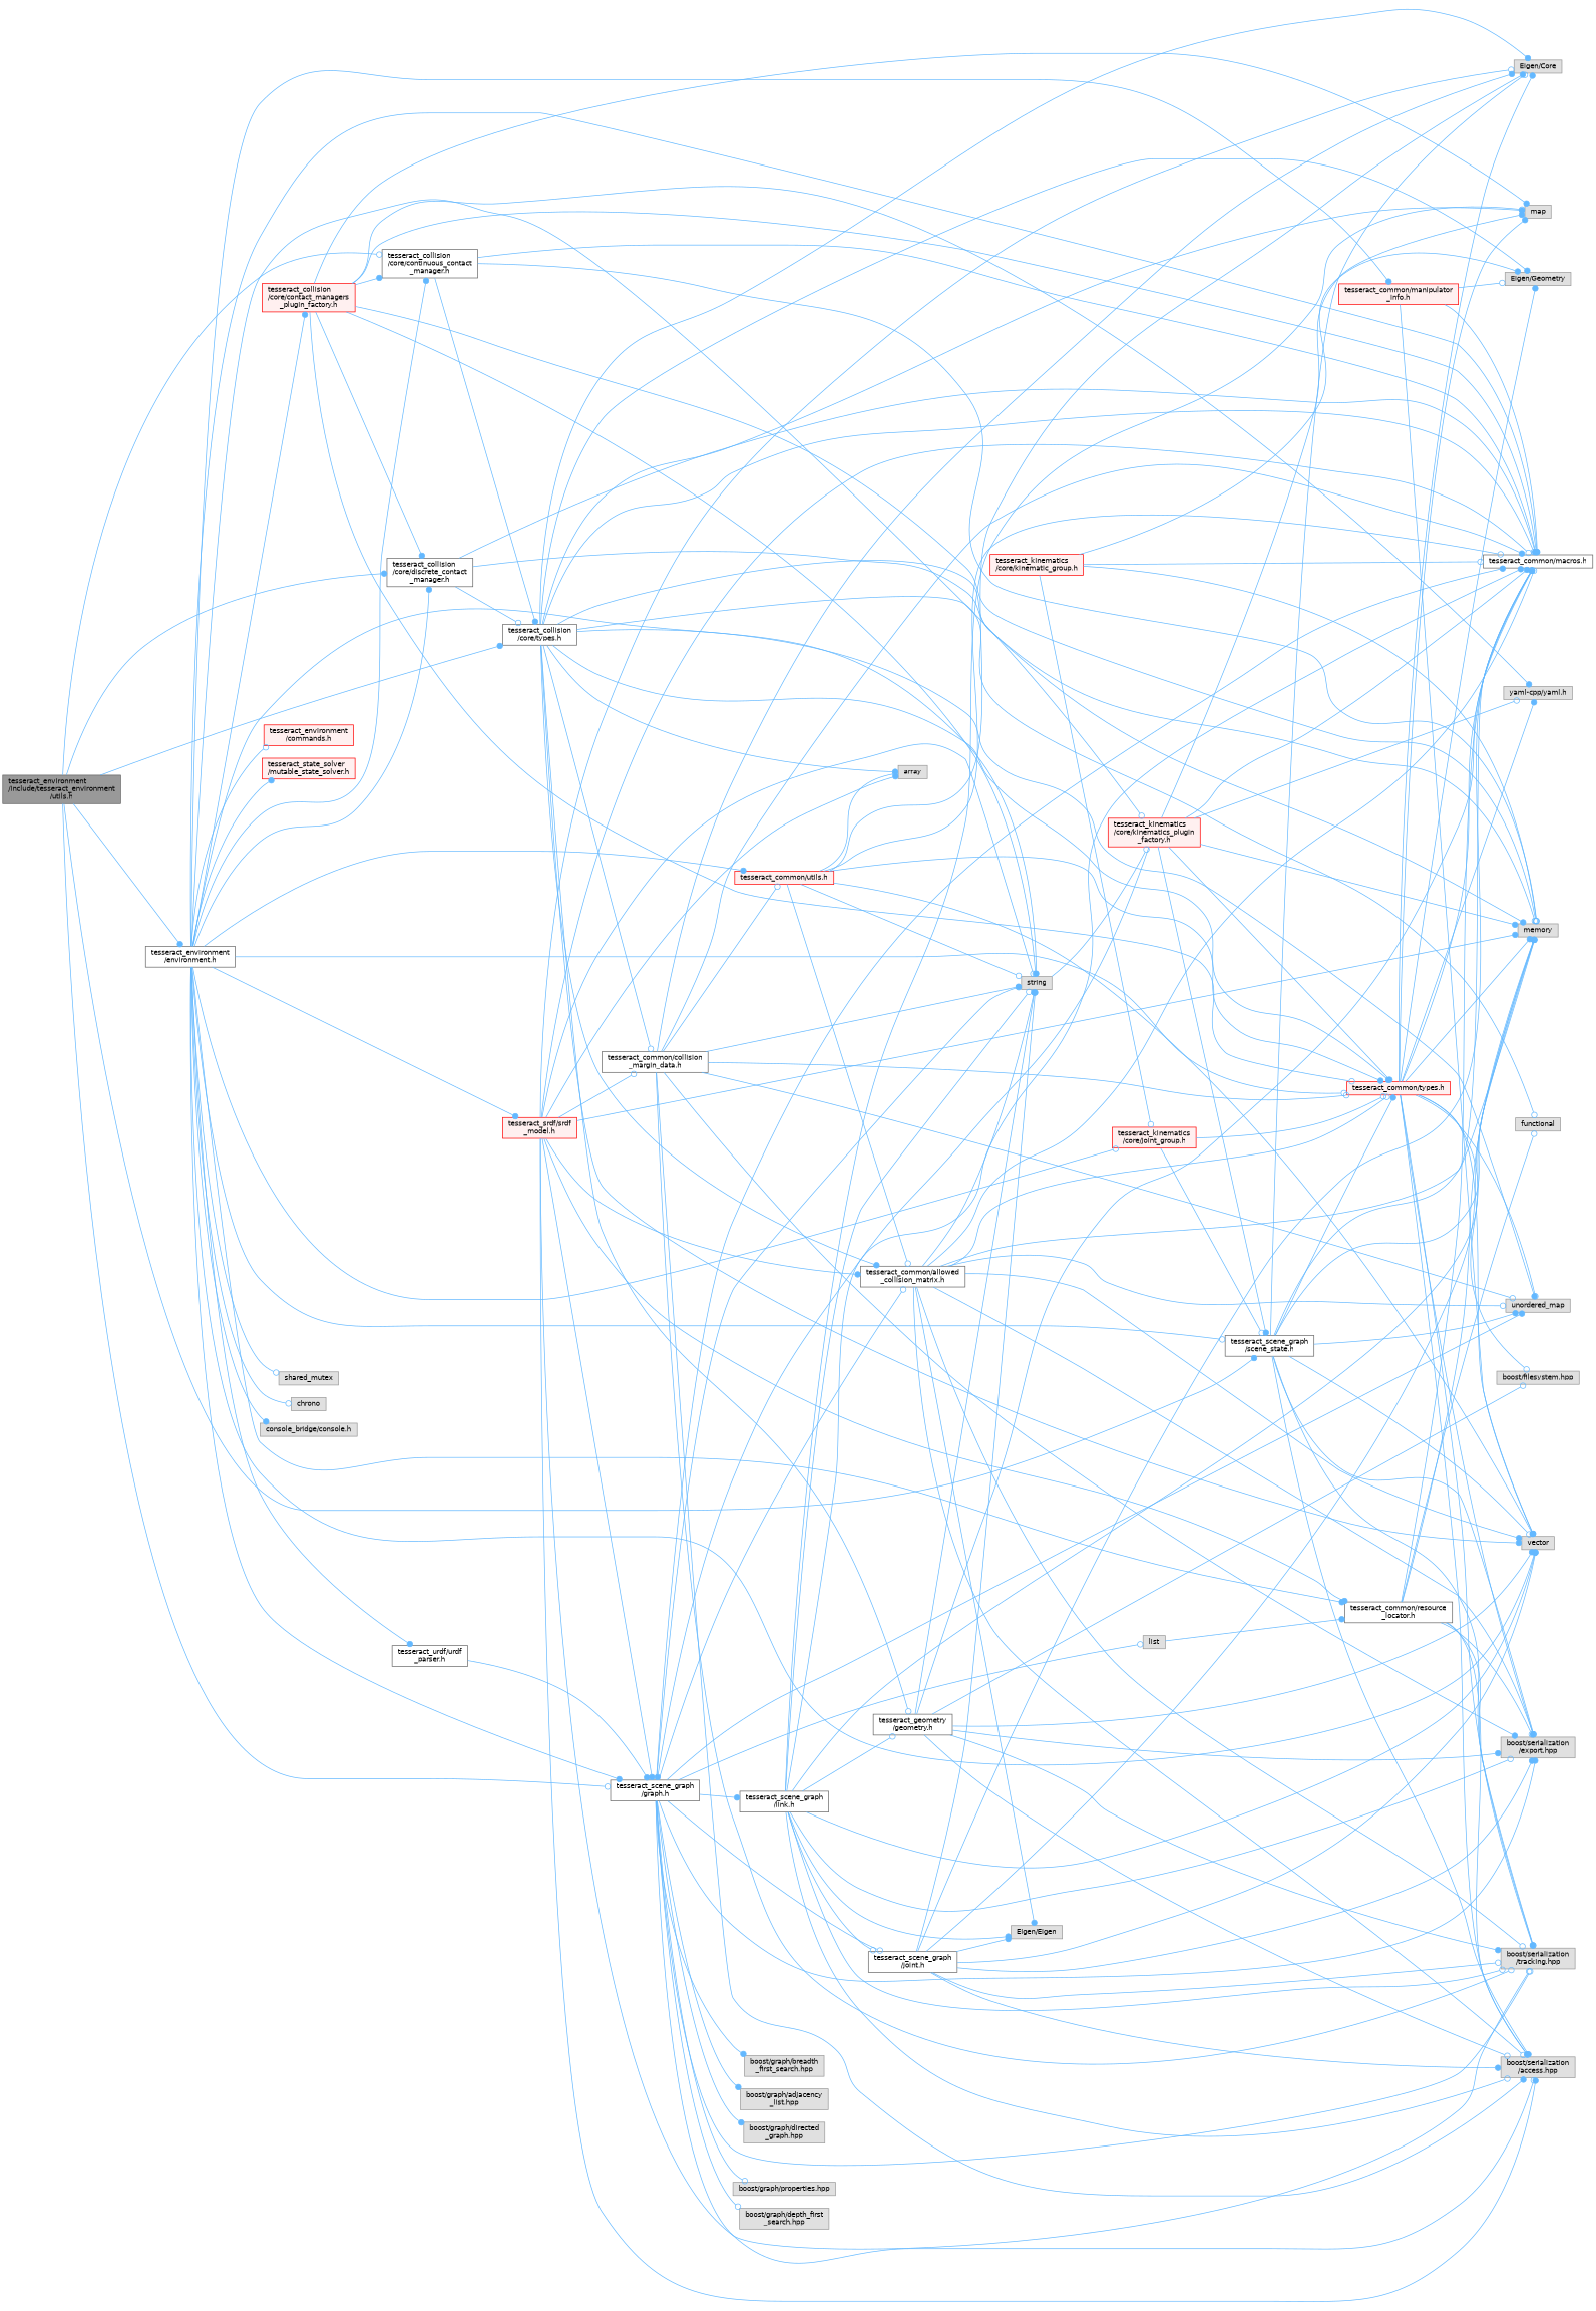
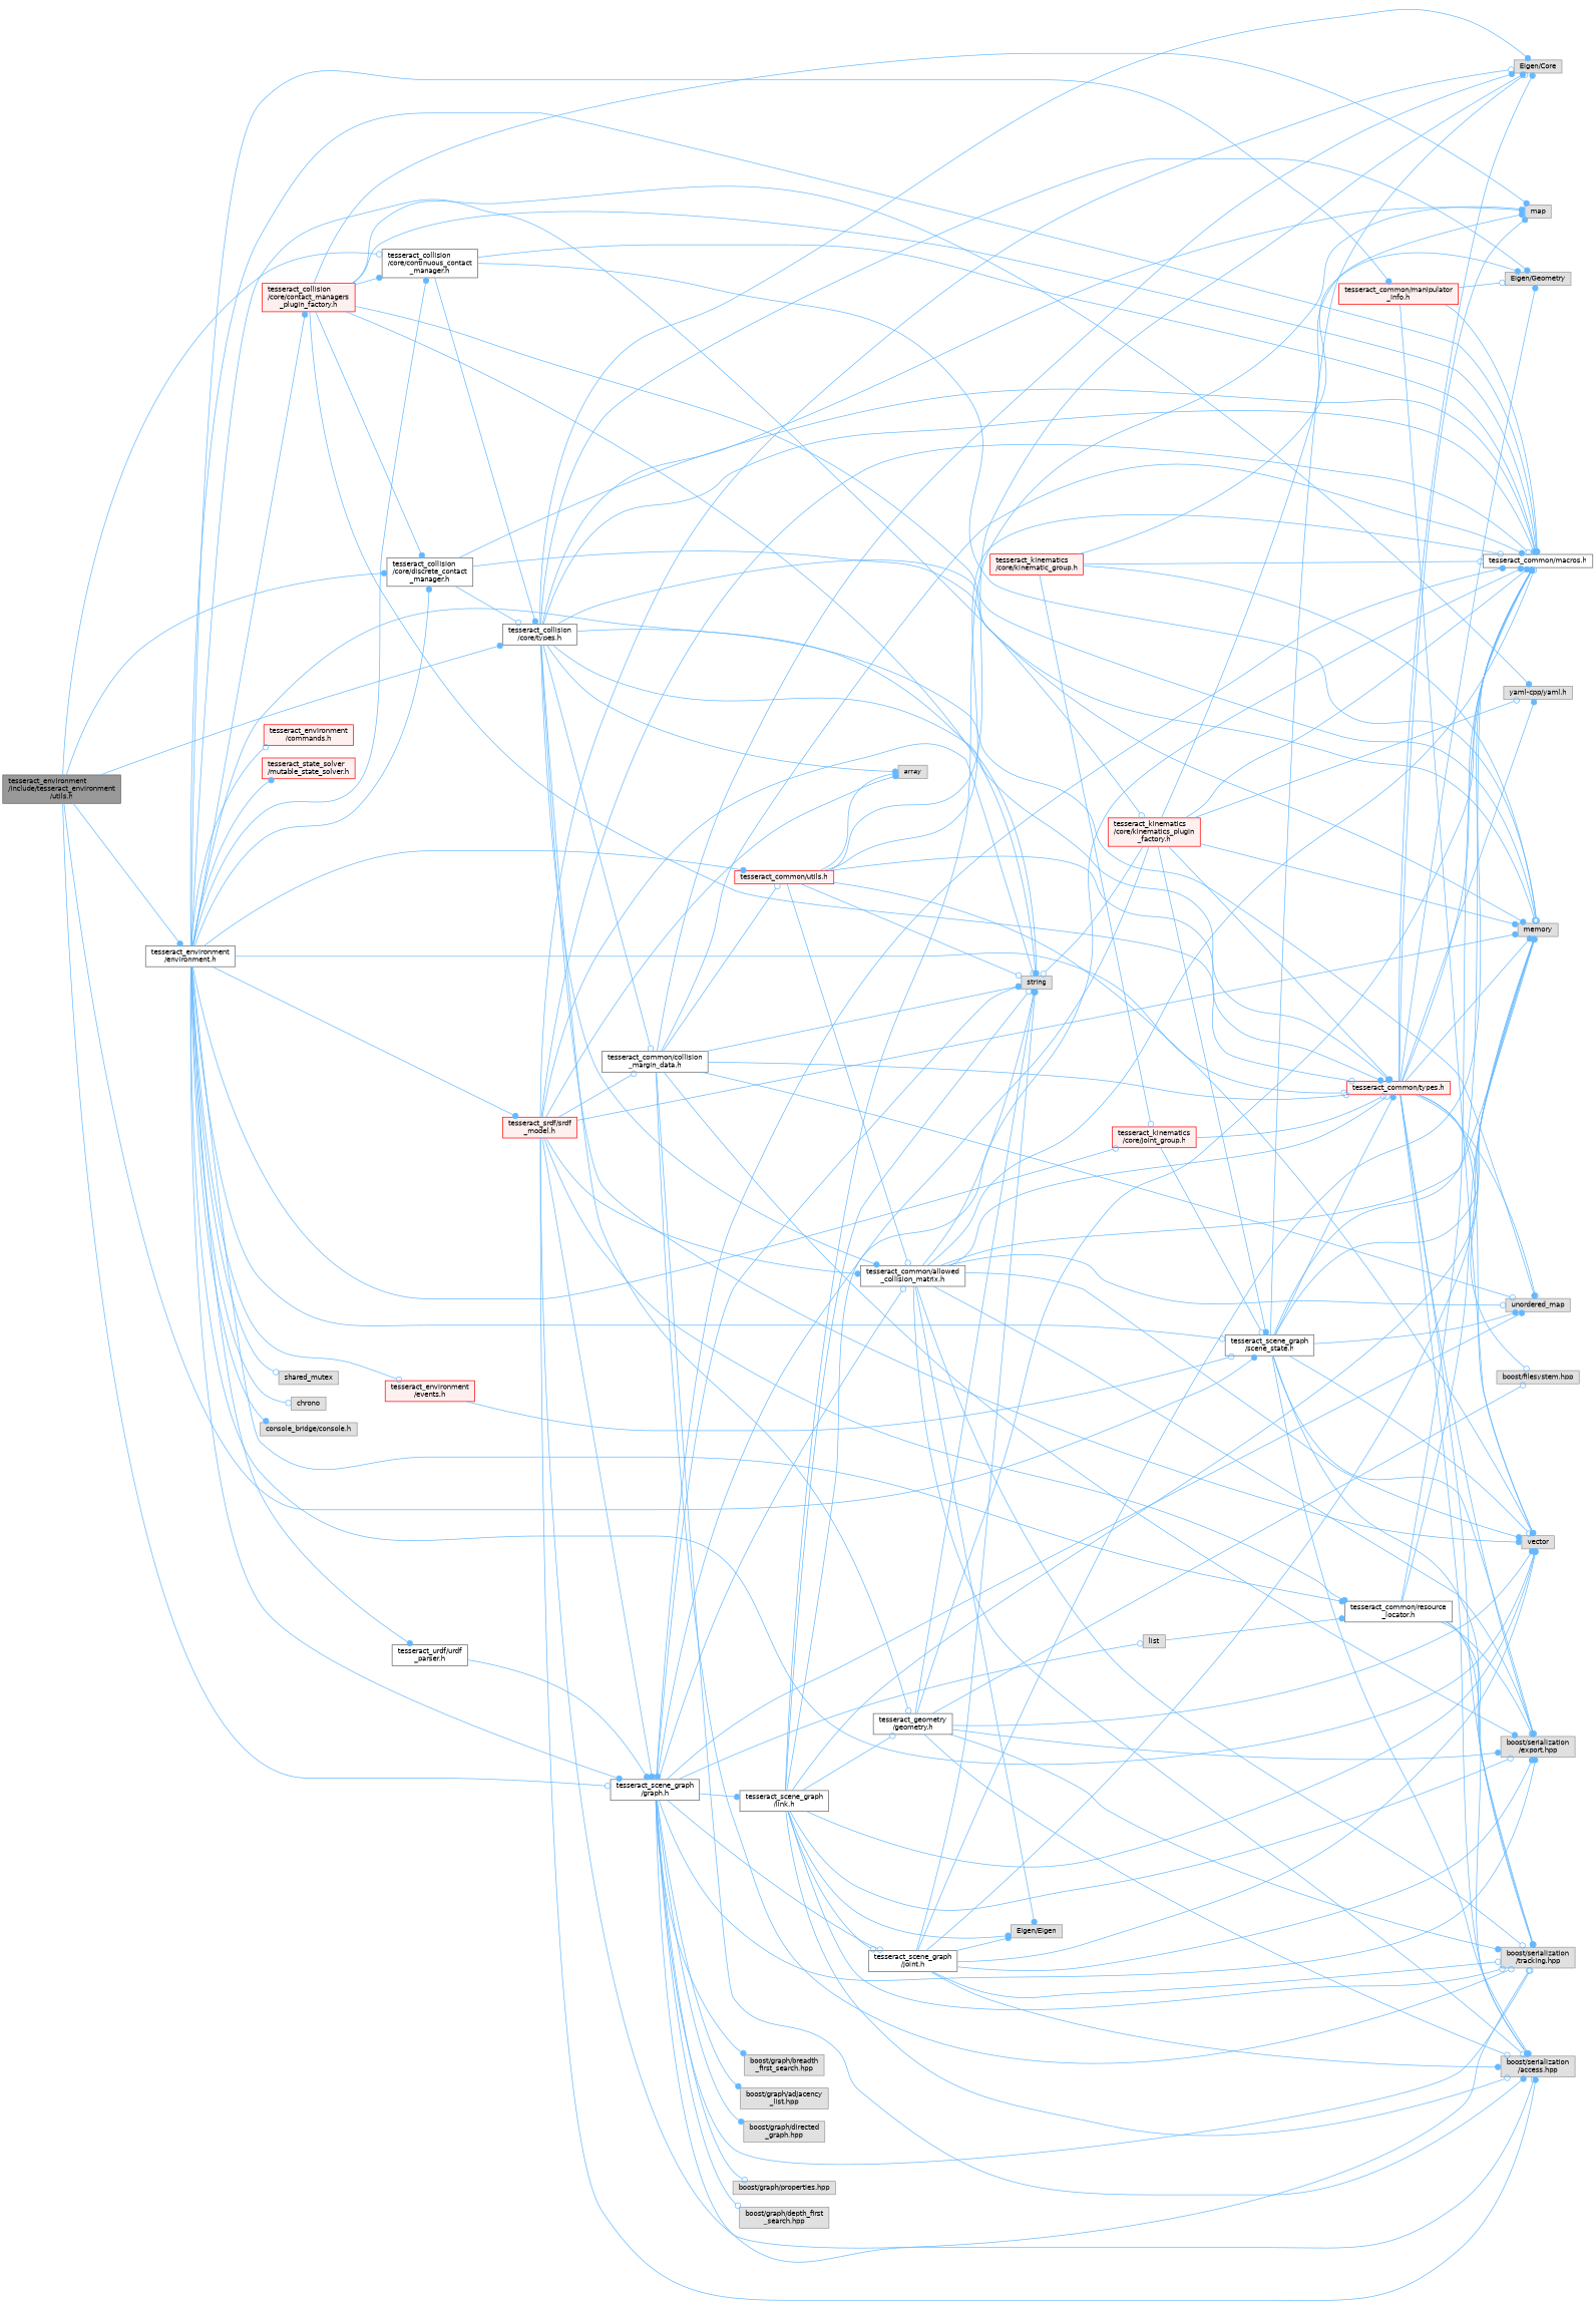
  digraph {
    rankdir=LR
    node [color=grey60 fillcolor="#E0E0E0" fontname=Helvetica fontsize=10 shape=box style=filled]
    edge [arrowhead=dot color=steelblue1 fontname=Helvetica fontsize=10 labelfontname=Helvetica labelfontsize=10 style=solid]
    n1 [color=gray40 fillcolor=grey60 fontcolor=black height=0.2 label="tesseract_environment\l/include/tesseract_environment\l/utils.h" width=0.4]
    n2 [color=grey40 fillcolor=white height=0.2 label="tesseract_scene_graph\l/graph.h" width=0.4]
    n3 [color=grey40 fillcolor=white height=0.2 label="tesseract_scene_graph\l/scene_state.h" width=0.4]
    n4 [color=grey40 fillcolor=white height=0.2 label="tesseract_collision\l/core/continuous_contact\l_manager.h" width=0.4]
    n5 [color=grey40 fillcolor=white height=0.2 label="tesseract_collision\l/core/types.h" width=0.4]
    n6 [color=grey40 fillcolor=white height=0.2 label="tesseract_collision\l/core/discrete_contact\l_manager.h" width=0.4]
    n7 [color=grey40 fillcolor=white height=0.2 label="tesseract_environment\l/environment.h" width=0.4]
    n8 [color=grey40 fillcolor=white height=0.2 label="tesseract_common/macros.h" width=0.4]
    n9 [height=0.2 label="boost/graph/adjacency\l_list.hpp" width=0.4]
    n10 [height=0.2 label="boost/graph/directed\l_graph.hpp" width=0.4]
    n11 [height=0.2 label="boost/graph/properties.hpp" width=0.4]
    n12 [height=0.2 label="boost/graph/depth_first\l_search.hpp" width=0.4]
    n13 [height=0.2 label="boost/graph/breadth\l_first_search.hpp" width=0.4]
    n14 [height=0.2 label="boost/serialization\l/access.hpp" width=0.4]
    n15 [height=0.2 label=string width=0.4]
    n16 [height=0.2 label=list width=0.4]
    n17 [height=0.2 label=unordered_map width=0.4]
    n18 [color=grey40 fillcolor=white height=0.2 label="tesseract_scene_graph\l/link.h" width=0.4]
    n19 [color=grey40 fillcolor=white height=0.2 label="tesseract_scene_graph\l/joint.h" width=0.4]
    n20 [height=0.2 label="boost/serialization\l/export.hpp" width=0.4]
    n21 [height=0.2 label="boost/serialization\l/tracking.hpp" width=0.4]
    n22 [color=grey40 fillcolor=white height=0.2 label="tesseract_common/allowed\l_collision_matrix.h" width=0.4]
    n23 [height=0.2 label=vector width=0.4]
    n24 [height=0.2 label=memory width=0.4]
    n25 [color=red fillcolor="#FFF0F0" height=0.2 label="tesseract_common/types.h" width=0.4]
    n26 [height=0.2 label="Eigen/Core" width=0.4]
    n27 [height=0.2 label=map width=0.4]
    n28 [color=grey40 fillcolor=white height=0.2 label="tesseract_geometry\l/geometry.h" width=0.4]
    n29 [height=0.2 label="Eigen/Geometry" width=0.4]
    n30 [height=0.2 label=array width=0.4]
-   n31 [height=0.2 label=functional width=0.4]
    n32 [color=grey40 fillcolor=white height=0.2 label="tesseract_common/collision\l_margin_data.h" width=0.4]
    n33 [color=red fillcolor="#FFF0F0" height=0.2 label="tesseract_common/utils.h" width=0.4]
    n34 [height=0.2 label=shared_mutex width=0.4]
    n35 [height=0.2 label=chrono width=0.4]
    n36 [height=0.2 label="console_bridge/console.h" width=0.4]
    n37 [color=red fillcolor="#FFF0F0" height=0.2 label="tesseract_environment\l/commands.h" width=0.4]
+   n38 [color=red fillcolor="#FFF0F0" height=0.2 label="tesseract_environment\l/events.h" width=0.4]
    n39 [color=red fillcolor="#FFF0F0" height=0.2 label="tesseract_collision\l/core/contact_managers\l_plugin_factory.h" width=0.4]
    n40 [color=red fillcolor="#FFF0F0" height=0.2 label="tesseract_state_solver\l/mutable_state_solver.h" width=0.4]
    n41 [color=grey40 fillcolor=white height=0.2 label="tesseract_urdf/urdf\l_parser.h" width=0.4]
    n42 [color=grey40 fillcolor=white height=0.2 label="tesseract_common/resource\l_locator.h" width=0.4]
    n43 [color=red fillcolor="#FFF0F0" height=0.2 label="tesseract_srdf/srdf\l_model.h" width=0.4]
    n44 [color=red fillcolor="#FFF0F0" height=0.2 label="tesseract_common/manipulator\l_info.h" width=0.4]
    n45 [color=red fillcolor="#FFF0F0" height=0.2 label="tesseract_kinematics\l/core/joint_group.h" width=0.4]
    n46 [color=red fillcolor="#FFF0F0" height=0.2 label="tesseract_kinematics\l/core/kinematics_plugin\l_factory.h" width=0.4]
    n47 [height=0.2 label="Eigen/Eigen" width=0.4]
    n48 [height=0.2 label="boost/filesystem.hpp" width=0.4]
    n49 [height=0.2 label="yaml-cpp/yaml.h" width=0.4]
    n50 [color=red fillcolor="#FFF0F0" height=0.2 label="tesseract_kinematics\l/core/kinematic_group.h" width=0.4]
    n1 -> n2 [arrowhead=odot]
    n1 -> n3
    n1 -> n4 [arrowhead=odot]
    n1 -> n5
    n1 -> n6
    n1 -> n7
    n2 -> n8
    n2 -> n9
    n2 -> n10
    n2 -> n11 [arrowhead=odot]
    n2 -> n12 [arrowhead=odot]
    n2 -> n13
    n2 -> n14 [arrowhead=odot]
    n2 -> n15 [arrowhead=odot]
    n2 -> n16 [arrowhead=odot]
    n2 -> n17
    n2 -> n18
    n2 -> n19 [arrowhead=odot]
    n2 -> n20
    n2 -> n21 [arrowhead=odot]
    n2 -> n22 [arrowhead=odot]
    n3 -> n8
    n3 -> n14
    n3 -> n17
    n3 -> n20 [arrowhead=odot]
    n3 -> n21 [arrowhead=odot]
    n3 -> n23 [arrowhead=odot]
    n3 -> n24 [arrowhead=odot]
    n3 -> n25
    n3 -> n26 [arrowhead=odot]
    n4 -> n5
    n4 -> n8
    n4 -> n24 [arrowhead=odot]
    n5 -> n8 [arrowhead=odot]
    n5 -> n17
    n5 -> n22
    n5 -> n23
    n5 -> n24 [arrowhead=odot]
    n5 -> n25
    n5 -> n26
    n5 -> n27
    n5 -> n28 [arrowhead=odot]
    n5 -> n29
    n5 -> n30
-   n5 -> n31 [arrowhead=odot]
    n5 -> n32 [arrowhead=odot]
    n6 -> n5 [arrowhead=odot]
    n6 -> n8
    n6 -> n24
    n7 -> n2
    n7 -> n3 [arrowhead=odot]
    n7 -> n4
    n7 -> n6
    n7 -> n8 [arrowhead=odot]
    n7 -> n15
    n7 -> n23
    n7 -> n25 [arrowhead=odot]
    n7 -> n33
    n7 -> n34 [arrowhead=odot]
    n7 -> n35 [arrowhead=odot]
    n7 -> n36
    n7 -> n37 [arrowhead=odot]
+   n7 -> n38 [arrowhead=odot]
    n7 -> n39
    n7 -> n40
    n7 -> n41
    n7 -> n42
    n7 -> n43
    n7 -> n44
    n7 -> n45 [arrowhead=odot]
    n7 -> n46 [arrowhead=odot]
    n16 -> n42
    n18 -> n8
    n18 -> n14 [arrowhead=odot]
    n18 -> n15 [arrowhead=odot]
    n18 -> n19 [arrowhead=odot]
    n18 -> n20 [arrowhead=odot]
    n18 -> n21 [arrowhead=odot]
    n18 -> n23
    n18 -> n24
    n18 -> n27 [arrowhead=odot]
    n18 -> n28 [arrowhead=odot]
    n18 -> n47
    n19 -> n8
    n19 -> n14
    n19 -> n15
    n19 -> n20
    n19 -> n21 [arrowhead=odot]
    n19 -> n23
    n19 -> n24 [arrowhead=odot]
    n19 -> n47
    n22 -> n8 [arrowhead=odot]
    n22 -> n14 [arrowhead=odot]
    n22 -> n15
    n22 -> n17 [arrowhead=odot]
    n22 -> n20 [arrowhead=odot]
    n22 -> n21 [arrowhead=odot]
    n22 -> n23
    n22 -> n24 [arrowhead=odot]
    n22 -> n25 [arrowhead=odot]
    n22 -> n47
    n25 -> n8
    n25 -> n14 [arrowhead=odot]
    n25 -> n17 [arrowhead=odot]
    n25 -> n20
    n25 -> n21
    n25 -> n23 [arrowhead=odot]
    n25 -> n24
    n25 -> n26
    n25 -> n27
    n25 -> n29
    n25 -> n48 [arrowhead=odot]
    n25 -> n49
    n28 -> n8 [arrowhead=odot]
    n28 -> n14 [arrowhead=odot]
    n28 -> n15 [arrowhead=odot]
    n28 -> n20
    n28 -> n21
    n28 -> n23
    n28 -> n48 [arrowhead=odot]
    n32 -> n8
    n32 -> n14
    n32 -> n15
    n32 -> n17 [arrowhead=odot]
    n32 -> n20
    n32 -> n21 [arrowhead=odot]
    n32 -> n25 [arrowhead=odot]
    n32 -> n26
    n32 -> n33 [arrowhead=odot]
    n33 -> n8 [arrowhead=odot]
    n33 -> n15 [arrowhead=odot]
    n33 -> n22 [arrowhead=odot]
    n33 -> n23
    n33 -> n25
    n33 -> n26
    n33 -> n30 [arrowhead=odot]
+   n38 -> n3 [arrowhead=odot]
    n39 -> n4
    n39 -> n6
    n39 -> n8
    n39 -> n15 [arrowhead=odot]
    n39 -> n24 [arrowhead=odot]
    n39 -> n25 [arrowhead=odot]
    n39 -> n27
    n39 -> n49
    n41 -> n2
    n42 -> n8 [arrowhead=odot]
    n42 -> n14
    n42 -> n20 [arrowhead=odot]
    n42 -> n21 [arrowhead=odot]
    n42 -> n24
-   n42 -> n31 [arrowhead=odot]
    n43 -> n2
    n43 -> n8 [arrowhead=odot]
    n43 -> n14
    n43 -> n15 [arrowhead=odot]
    n43 -> n21 [arrowhead=odot]
    n43 -> n22
    n43 -> n24
    n43 -> n26 [arrowhead=odot]
    n43 -> n30
    n43 -> n32 [arrowhead=odot]
    n43 -> n42
    n44 -> n8
    n44 -> n23
    n44 -> n29 [arrowhead=odot]
    n45 -> n3 [arrowhead=odot]
    n45 -> n25 [arrowhead=odot]
    n46 -> n2
    n46 -> n3
    n46 -> n8
-   n15 -> n46 [arrowhead=odot]
+   n46 -> n15 [arrowhead=odot]
    n46 -> n24
    n46 -> n25
    n46 -> n27
    n46 -> n49 [arrowhead=odot]
    n50 -> n8 [arrowhead=odot]
    n50 -> n24 [arrowhead=odot]
    n50 -> n29
    n50 -> n45 [arrowhead=odot]
  }
